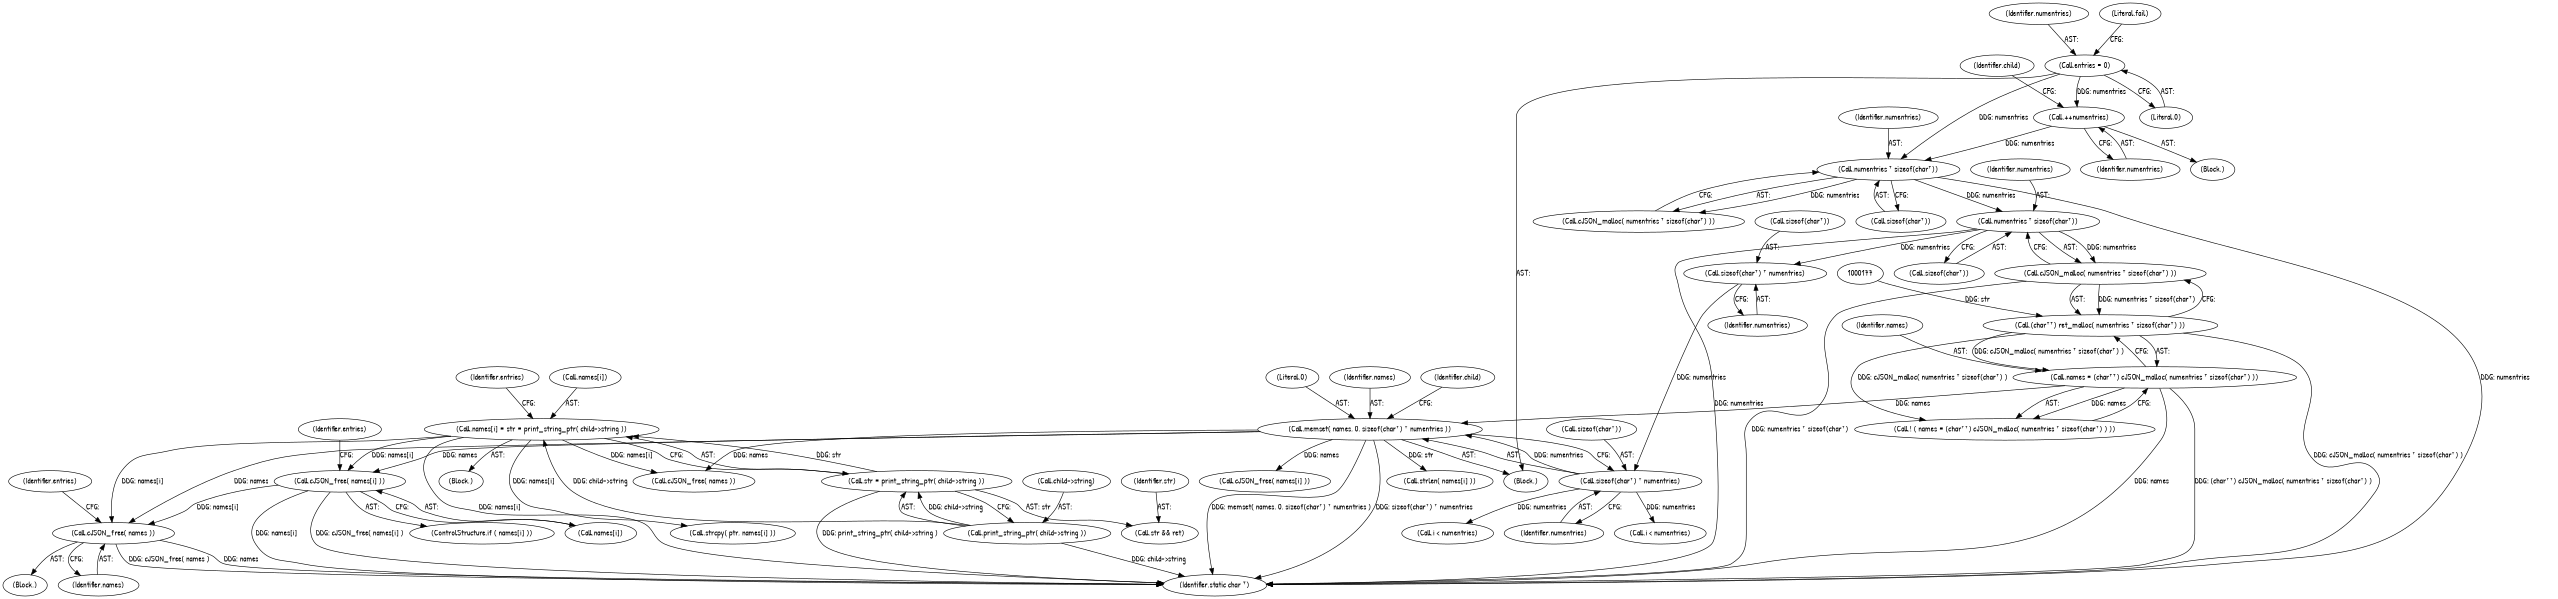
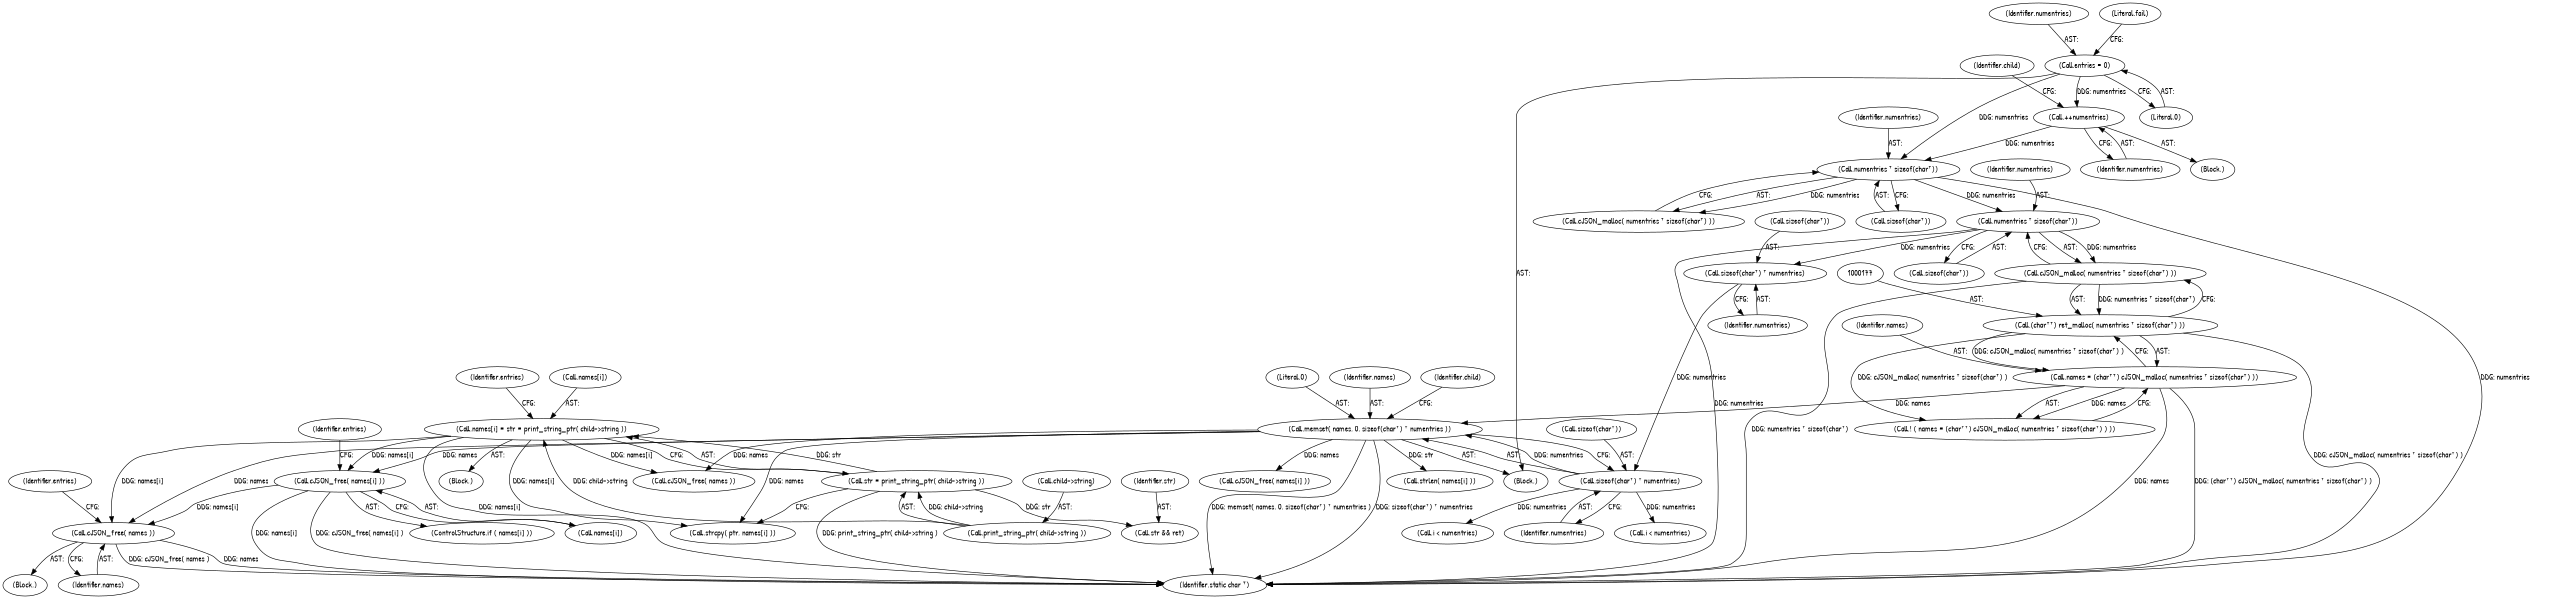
  digraph {
    fontname="Patrick Hand"
    node [fontname="Patrick Hand"]
    edge [fontname="Patrick Hand"]
    n1 [label="(Call,cJSON_free( names[i] ))"]
    n2 [label="(Call,cJSON_free( names ))"]
    n3 [label="(Identifier,static char *)"]
    n4 [label="(Call,names[i])"]
    n5 [label="(ControlStructure,if ( names[i] ))"]
    n6 [label="(Block,)"]
    n7 [label="(Identifier,names)"]
    n8 [label="(Call,names[i] = str = print_string_ptr( child->string ))"]
    n9 [label="(Call,str = print_string_ptr( child->string ))"]
    n10 [label="(Block,)"]
    n11 [label="(Call,cJSON_free( names ))"]
    n12 [label="(Call,strcpy( ptr, names[i] ))"]
    n13 [label="(Call,print_string_ptr( child->string ))"]
    n14 [label="(Call,str && ret)"]
    n15 [label="(Call,child->string)"]
    n16 [label="(Call,memset( names, 0, sizeof(char*) * numentries ))"]
    n17 [label="(Call,sizeof(char*) * numentries)"]
    n18 [label="(Call,strlen( names[i] ))"]
    n19 [label="(Block,)"]
    n20 [label="(Call,cJSON_free( names[i] ))"]
    n21 [label="(Call,i < numentries)"]
    n22 [label="(Call,i < numentries)"]
    n23 [label="(Identifier,numentries)"]
    n24 [label="(Call,names = (char**) cJSON_malloc( numentries * sizeof(char*) ))"]
    n25 [label="(Call,(char**) ret_malloc( numentries * sizeof(char*) ))"]
    n26 [label="(Call,! ( names = (char**) cJSON_malloc( numentries * sizeof(char*) ) ))"]
    n27 [label="(Call,cJSON_malloc( numentries * sizeof(char*) ))"]
    n28 [label="(Call,numentries * sizeof(char*))"]
    n29 [label="(Call,sizeof(char*) * numentries)"]
    n30 [label="(Call,sizeof(char*))"]
    n31 [label="(Identifier,numentries)"]
    n32 [label="(Call,numentries * sizeof(char*))"]
    n33 [label="(Call,cJSON_malloc( numentries * sizeof(char*) ))"]
    n34 [label="(Call,sizeof(char*))"]
    n35 [label="(Call,++numentries)"]
    n36 [label="(Block,)"]
    n37 [label="(Identifier,numentries)"]
    n38 [label="(Call,entries = 0)"]
    n39 [label="(Literal,0)"]
    n40 [label="(Literal,0)"]
    n41 [label="(Identifier,names)"]
    n42 [label="(Identifier,names)"]
    n43 [label="(Identifier,entries)"]
    n44 [label="(Identifier,numentries)"]
    n45 [label="(Identifier,numentries)"]
    n46 [label="(Identifier,str)"]
    n47 [label="(Identifier,numentries)"]
    n48 [label="(Identifier,child)"]
    n49 [label="(Literal,fail)"]
    n50 [label="(Identifier,child)"]
    n51 [label="(Identifier,entries)"]
    n52 [label="(Identifier,entries)"]
    n53 [label="(Call,sizeof(char*))"]
    n54 [label="(Call,names[i])"]
    n55 [label="(Call,sizeof(char*))"]
    1000177
    n1 -> n2 [label="DDG: names[i]"]
    n1 -> n3 [label="DDG: names[i]"]
    n1 -> n3 [label="DDG: cJSON_free( names[i] )"]
    n1 -> n4 [label="CFG: "]
    n1 -> n5 [label="AST: "]
    n2 -> n3 [label="DDG: cJSON_free( names )"]
    n2 -> n3 [label="DDG: names"]
    n2 -> n6 [label="AST: "]
    n2 -> n7 [label="CFG: "]
    n4 -> n1 [label="AST: "]
    n7 -> n2 [label="AST: "]
    n8 -> n1 [label="DDG: names[i]"]
    n8 -> n2 [label="DDG: names[i]"]
    n8 -> n3 [label="DDG: names[i]"]
    n8 -> n9 [label="CFG: "]
    n8 -> n10 [label="AST: "]
    n8 -> n11 [label="DDG: names[i]"]
    n8 -> n12 [label="DDG: names[i]"]
    n9 -> n3 [label="DDG: print_string_ptr( child->string )"]
    n9 -> n8 [label="AST: "]
    n9 -> n8 [label="DDG: str"]
-   n9 -> n13 [label="CFG: "]
-   n9 -> n14 [label="AST: str"]
-   n13 -> n3 [label="DDG: child->string"]
+   n9 -> n12 [label="CFG: "]
+   n9 -> n14 [label="DDG: str"]
    n13 -> n8 [label="DDG: child->string"]
    n13 -> n9 [label="AST: "]
    n13 -> n9 [label="DDG: child->string"]
    n15 -> n13 [label="AST: "]
    n16 -> n1 [label="DDG: names"]
    n16 -> n2 [label="DDG: names"]
    n16 -> n3 [label="DDG: memset( names, 0, sizeof(char*) * numentries )"]
    n16 -> n3 [label="DDG: sizeof(char*) * numentries"]
    n16 -> n11 [label="DDG: names"]
+   n16 -> n12 [label="DDG: names"]
    n16 -> n17 [label="CFG: "]
    n16 -> n18 [label="DDG: str"]
    n16 -> n19 [label="AST: "]
    n16 -> n20 [label="DDG: names"]
    n17 -> n16 [label="AST: "]
    n17 -> n16 [label="DDG: numentries"]
    n17 -> n21 [label="DDG: numentries"]
    n17 -> n22 [label="DDG: numentries"]
    n17 -> n23 [label="CFG: "]
    n23 -> n17 [label="AST: "]
    n24 -> n3 [label="DDG: (char**) cJSON_malloc( numentries * sizeof(char*) )"]
    n24 -> n3 [label="DDG: names"]
    n24 -> n16 [label="DDG: names"]
    n24 -> n25 [label="CFG: "]
    n24 -> n26 [label="AST: "]
    n24 -> n26 [label="DDG: names"]
    n25 -> n3 [label="DDG: cJSON_malloc( numentries * sizeof(char*) )"]
    n25 -> n24 [label="AST: "]
    n25 -> n24 [label="DDG: cJSON_malloc( numentries * sizeof(char*) )"]
    n25 -> n26 [label="DDG: cJSON_malloc( numentries * sizeof(char*) )"]
    n25 -> n27 [label="CFG: "]
    n26 -> n24 [label="CFG: "]
    n27 -> n3 [label="DDG: numentries * sizeof(char*)"]
    n27 -> n25 [label="AST: "]
    n27 -> n25 [label="DDG: numentries * sizeof(char*)"]
    n27 -> n28 [label="CFG: "]
    n28 -> n3 [label="DDG: numentries"]
    n28 -> n27 [label="AST: "]
    n28 -> n27 [label="DDG: numentries"]
    n28 -> n29 [label="DDG: numentries"]
    n28 -> n30 [label="CFG: "]
    n29 -> n17 [label="DDG: numentries"]
    n29 -> n31 [label="CFG: "]
    n30 -> n28 [label="AST: "]
    n31 -> n29 [label="AST: "]
    n32 -> n3 [label="DDG: numentries"]
    n32 -> n28 [label="DDG: numentries"]
    n32 -> n33 [label="AST: "]
    n32 -> n33 [label="DDG: numentries"]
    n32 -> n34 [label="CFG: "]
    n33 -> n32 [label="CFG: "]
    n34 -> n32 [label="AST: "]
    n35 -> n32 [label="DDG: numentries"]
    n35 -> n36 [label="AST: "]
    n35 -> n37 [label="CFG: "]
    n37 -> n35 [label="AST: "]
    n38 -> n19 [label="AST: "]
    n38 -> n32 [label="DDG: numentries"]
    n38 -> n35 [label="DDG: numentries"]
    n38 -> n39 [label="CFG: "]
    n39 -> n38 [label="AST: "]
    n40 -> n16 [label="AST: "]
    n41 -> n24 [label="AST: "]
    n42 -> n16 [label="AST: "]
    n43 -> n2 [label="CFG: "]
    n44 -> n32 [label="AST: "]
    n45 -> n38 [label="AST: "]
    n46 -> n14 [label="AST: "]
    n47 -> n28 [label="AST: "]
    n48 -> n35 [label="CFG: "]
    n49 -> n38 [label="CFG: "]
    n50 -> n16 [label="CFG: "]
    n51 -> n8 [label="CFG: "]
    n52 -> n1 [label="CFG: "]
    n53 -> n29 [label="AST: "]
    n54 -> n8 [label="AST: "]
    n55 -> n17 [label="AST: "]
-   1000177 -> n25 [label="DDG: str"]
+   1000177 -> n25 [label="AST: "]
  }
